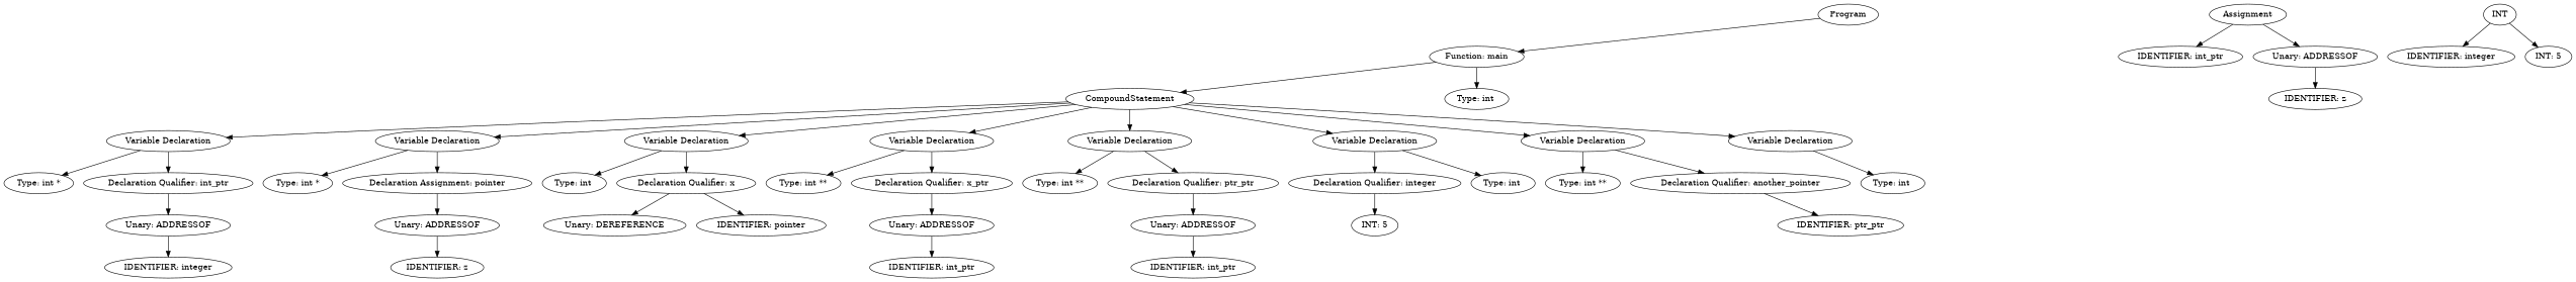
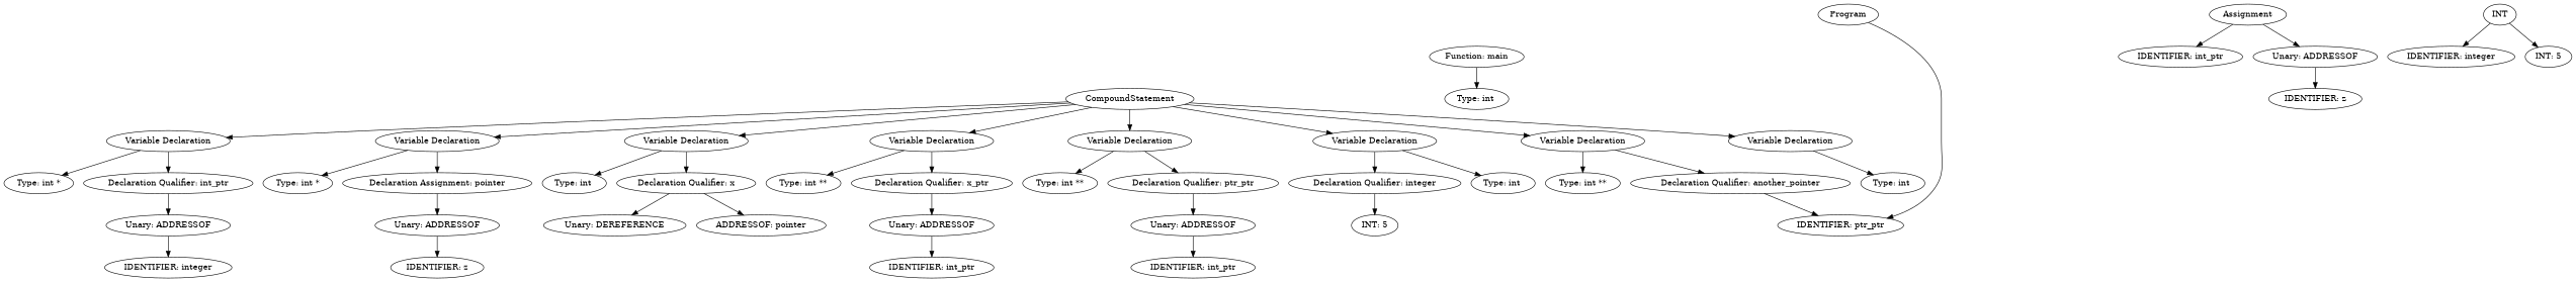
  digraph {
    n1 [label=Program]
    n2 [label="Function: main"]
    n3 [label="Type: int "]
    n4 [label=CompoundStatement]
    n5 [label="Variable Declaration"]
    n6 [label="Variable Declaration"]
    n7 [label="Variable Declaration"]
    n8 [label="Variable Declaration"]
    n9 [label="Variable Declaration"]
    n10 [label="Variable Declaration"]
    n11 [label="Variable Declaration"]
    n12 [label="Variable Declaration"]
    n13 [label="Type: int "]
    n14 [label="Declaration Qualifier: integer"]
    n15 [label="Type: int *"]
    n16 [label="Declaration Qualifier: int_ptr"]
    n17 [label="Type: int **"]
    n18 [label="Declaration Qualifier: ptr_ptr"]
    n19 [label="Type: int **"]
    n20 [label="Declaration Qualifier: another_pointer"]
    n21 [label="Type: int "]
    n22 [label=Assignment]
    n23 [label="IDENTIFIER: int_ptr"]
    n24 [label="Unary: ADDRESSOF"]
    n25 [label="Type: int *"]
    n26 [label="Declaration Assignment: pointer"]
    n27 [label="Type: int "]
    n28 [label="Declaration Qualifier: x"]
    n29 [label="Type: int **"]
    n30 [label="Declaration Qualifier: x_ptr"]
    n31 [label="INT: 5"]
    n32 [label="Unary: ADDRESSOF"]
    n33 [label="IDENTIFIER: integer"]
    n34 [label="Unary: ADDRESSOF"]
    n35 [label="IDENTIFIER: int_ptr"]
    n36 [label="IDENTIFIER: ptr_ptr"]
    n37 [label=INT]
    n38 [label="IDENTIFIER: integer"]
    n39 [label="INT: 5"]
    n40 [label="IDENTIFIER: z"]
    n41 [label="Unary: ADDRESSOF"]
    n42 [label="IDENTIFIER: z"]
    n43 [label="Unary: DEREFERENCE"]
-   n44 [label="IDENTIFIER: pointer"]
+   n44 [label="ADDRESSOF: pointer"]
    n45 [label="Unary: ADDRESSOF"]
    n46 [label="IDENTIFIER: int_ptr"]
-   n1 -> n2
+   n1 -> n36
    n2 -> n3
-   n2 -> n4
    n4 -> n5
    n4 -> n6
    n4 -> n7
    n4 -> n8
    n4 -> n9
    n4 -> n10
    n4 -> n11
    n4 -> n12
    n5 -> n13
    n5 -> n14
    n6 -> n15
    n6 -> n16
    n7 -> n17
    n7 -> n18
    n8 -> n19
    n8 -> n20
    n9 -> n21
    n10 -> n25
    n10 -> n26
    n11 -> n27
    n11 -> n28
    n12 -> n29
    n12 -> n30
    n14 -> n31
    n16 -> n32
    n18 -> n34
    n20 -> n36
    n22 -> n23
    n22 -> n24
    n24 -> n40
    n26 -> n41
    n28 -> n43
    n28 -> n44
    n30 -> n45
    n32 -> n33
    n34 -> n35
    n37 -> n38
    n37 -> n39
    n41 -> n42
    n45 -> n46
  }
